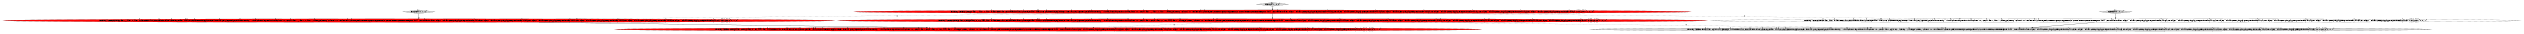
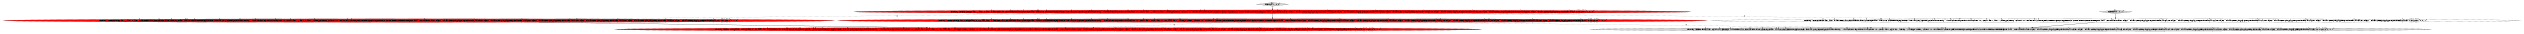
  digraph {
    node [fillcolor=lightgray shape=ellipse style=filled]
    edge [style=bold]
-   n1 [label="testConcat['0', '1', '0']" shape=diamond]
    n2 [fillcolor=red label="testQuery(\"SELECT CONCAt(dim1, '-', dim1, '_', dim1) as dimX FROM foo\",ImmutableList.of(newScanQueryBuilder().dataSource(CalciteTests.DATASOURCE1).intervals(querySegmentSpec(Filtration.eternity())).virtualColumns(expressionVirtualColumn(\"v0\",\"concat(\"dim1\",'-',\"dim1\",'_',\"dim1\")\",ValueType.STRING)).columns(\"v0\").resultFormat(ScanQuery.RESULT_FORMAT_COMPACTED_LIST).context(QUERY_CONTEXT_DEFAULT).build()),ImmutableList.of(new Object((((edu.fdu.CPPDG.tinypdg.pe.ExpressionInfo@9d1bef,new Object((((edu.fdu.CPPDG.tinypdg.pe.ExpressionInfo@9d1bf3,new Object((((edu.fdu.CPPDG.tinypdg.pe.ExpressionInfo@9d1bf7,new Object((((edu.fdu.CPPDG.tinypdg.pe.ExpressionInfo@9d1bfb,new Object((((edu.fdu.CPPDG.tinypdg.pe.ExpressionInfo@9d1bff,new Object((((edu.fdu.CPPDG.tinypdg.pe.ExpressionInfo@9d1c03))@@@3@@@['0', '1', '0']"]
    n3 [fillcolor=red label="testQuery(\"SELECT CONCAT(dim1, '-', dim1, '_', dim1) as dimX FROM foo\",ImmutableList.of(newScanQueryBuilder().dataSource(CalciteTests.DATASOURCE1).intervals(querySegmentSpec(Filtration.eternity())).virtualColumns(expression_Virtual_Column(\"v0\",\"concat(\"dim1\",'-',\"dim1\",'_',\"dim1\")\",ValueType.STRING)).columns(\"v0\").resultFormat(ScanQuery.RESULT_FORMAT_COMPACTED_LIST).context(QUERY_CONTEXT_DEFAULT).build()),ImmutableList.of(new Object((((edu.fdu.CPPDG.tinypdg.pe.ExpressionInfo@9d1b55,new Object((((edu.fdu.CPPDG.tinypdg.pe.ExpressionInfo@9d1b59,new Object((((edu.fdu.CPPDG.tinypdg.pe.ExpressionInfo@9d1b5d,new Object((((edu.fdu.CPPDG.tinypdg.pe.ExpressionInfo@9d1b61,new Object((((edu.fdu.CPPDG.tinypdg.pe.ExpressionInfo@9d1b65,new Object((((edu.fdu.CPPDG.tinypdg.pe.ExpressionInfo@9d1b69))@@@3@@@['1', '0', '0']"]
    n4 [fillcolor=red label="testQuery(\"SELECT CONCAT(dim1, CONCAT(dim2,'x'), m2, 9999, dim1) as dimX FROM foo\",ImmutableList.of(newScanQueryBuilder().dataSource(CalciteTests.DATASOURCE1).intervals(querySegmentSpec(Filtration.eternity())).virtualColumns(expression_Virtual_Column(\"v0\",\"concat(\"dim1\",concat(\"dim2\",'x'),\"m2\",9999,\"dim1\")\",ValueType.STRING)).columns(\"v0\").resultFormat(ScanQuery.RESULT_FORMAT_COMPACTED_LIST).context(QUERY_CONTEXT_DEFAULT).build()),ImmutableList.of(new Object((((edu.fdu.CPPDG.tinypdg.pe.ExpressionInfo@9d1b9b,new Object((((edu.fdu.CPPDG.tinypdg.pe.ExpressionInfo@9d1b9f,new Object((((edu.fdu.CPPDG.tinypdg.pe.ExpressionInfo@9d1ba8,new Object((((edu.fdu.CPPDG.tinypdg.pe.ExpressionInfo@9d1bac,new Object((((edu.fdu.CPPDG.tinypdg.pe.ExpressionInfo@9d1bb0,new Object((((edu.fdu.CPPDG.tinypdg.pe.ExpressionInfo@9d1bb4))@@@16@@@['1', '0', '0']"]
    n5 [fillcolor=white label="testQuery(\"SELECT textcat(dim1, dim1) as dimX FROM foo\",ImmutableList.of(newScanQueryBuilder().dataSource(CalciteTests.DATASOURCE1).intervals(querySegmentSpec(Filtration.eternity())).virtualColumns(expression_Virtual_Column(\"v0\",\"concat(\"dim1\",\"dim1\")\",ValueType.STRING)).columns(\"v0\").resultFormat(ScanQuery.RESULT_FORMAT_COMPACTED_LIST).context(QUERY_CONTEXT_DEFAULT).build()),ImmutableList.of(new Object((((edu.fdu.CPPDG.tinypdg.pe.ExpressionInfo@9d1c89,new Object((((edu.fdu.CPPDG.tinypdg.pe.ExpressionInfo@9d1c8d,new Object((((edu.fdu.CPPDG.tinypdg.pe.ExpressionInfo@9d1c91,new Object((((edu.fdu.CPPDG.tinypdg.pe.ExpressionInfo@9d1c95,new Object((((edu.fdu.CPPDG.tinypdg.pe.ExpressionInfo@9d1c99,new Object((((edu.fdu.CPPDG.tinypdg.pe.ExpressionInfo@9d1c9d))@@@3@@@['0', '0', '1']"]
    n6 [fillcolor=red label="testQuery(\"SELECT CONCAt(dim1, CONCAt(dim2,'x'), m2, 9999, dim1) as dimX FROM foo\",ImmutableList.of(newScanQueryBuilder().dataSource(CalciteTests.DATASOURCE1).intervals(querySegmentSpec(Filtration.eternity())).virtualColumns(expressionVirtualColumn(\"v0\",\"concat(\"dim1\",concat(\"dim2\",'x'),\"m2\",9999,\"dim1\")\",ValueType.STRING)).columns(\"v0\").resultFormat(ScanQuery.RESULT_FORMAT_COMPACTED_LIST).context(QUERY_CONTEXT_DEFAULT).build()),ImmutableList.of(new Object((((edu.fdu.CPPDG.tinypdg.pe.ExpressionInfo@9d1c35,new Object((((edu.fdu.CPPDG.tinypdg.pe.ExpressionInfo@9d1c39,new Object((((edu.fdu.CPPDG.tinypdg.pe.ExpressionInfo@9d1c42,new Object((((edu.fdu.CPPDG.tinypdg.pe.ExpressionInfo@9d1c46,new Object((((edu.fdu.CPPDG.tinypdg.pe.ExpressionInfo@9d1c4a,new Object((((edu.fdu.CPPDG.tinypdg.pe.ExpressionInfo@9d1c4e))@@@16@@@['0', '1', '0']"]
    n7 [label="testQuery(\"SELECT textcat(dim1, CAST(m2 as VARCHAR)) as dimX FROM foo\",ImmutableList.of(newScanQueryBuilder().dataSource(CalciteTests.DATASOURCE1).intervals(querySegmentSpec(Filtration.eternity())).virtualColumns(expression_Virtual_Column(\"v0\",\"concat(\"dim1\",CAST(\"m2\", 'STRING'))\",ValueType.STRING)).columns(\"v0\").resultFormat(ScanQuery.RESULT_FORMAT_COMPACTED_LIST).context(QUERY_CONTEXT_DEFAULT).build()),ImmutableList.of(new Object((((edu.fdu.CPPDG.tinypdg.pe.ExpressionInfo@9d1ccf,new Object((((edu.fdu.CPPDG.tinypdg.pe.ExpressionInfo@9d1cd3,new Object((((edu.fdu.CPPDG.tinypdg.pe.ExpressionInfo@9d1cd7,new Object((((edu.fdu.CPPDG.tinypdg.pe.ExpressionInfo@9d1cdb,new Object((((edu.fdu.CPPDG.tinypdg.pe.ExpressionInfo@9d1cdf,new Object((((edu.fdu.CPPDG.tinypdg.pe.ExpressionInfo@9d1ce3))@@@16@@@['0', '0', '1']"]
    n8 [label="testConcat['1', '0', '0']" shape=diamond]
    n9 [label="testTextcat['0', '0', '1']" shape=diamond]
-   n1 -> n2
    n2 -> n6
    n3 -> n2 [label=0 style=dashed]
    n3 -> n4
    n3 -> n5 [label=0 style=dashed]
    n4 -> n6 [label=0 style=dashed]
    n4 -> n7 [label=0 style=dashed]
    n5 -> n7
    n8 -> n3
    n9 -> n5
  }
